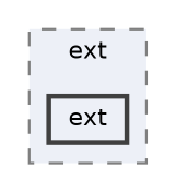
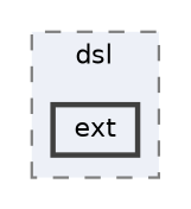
  digraph {
    compound=true
    rankdir=LR
    n1 [color=grey25 fillcolor="#edf0f7" fontname=Helvetica fontsize=10 height=0.2 label=ext shape=box style="filled,bold" width=0.4]
    subgraph cluster_1 {
      bgcolor="#edf0f7"
      fontname=Helvetica
      fontsize=10
-     label=ext
+     label=dsl
      pencolor=grey50
      style="filled,dashed"
      n1
    }
  }
